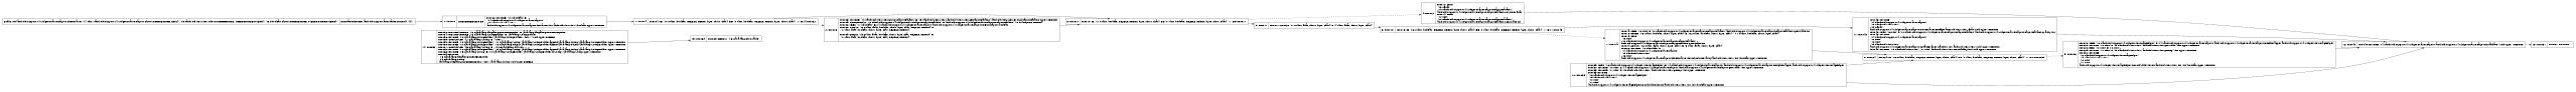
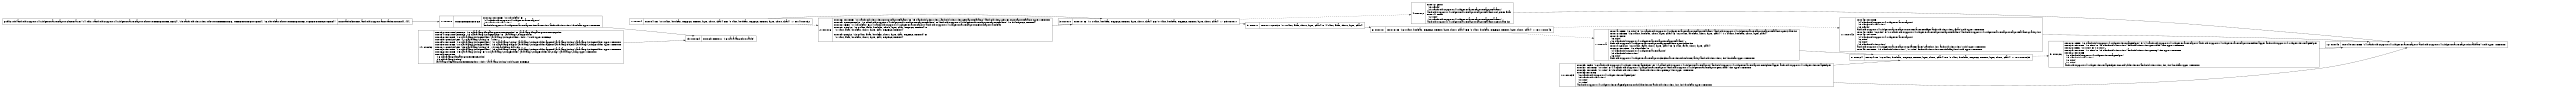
  digraph {
    rankdir=LR
    node [shape=record]
    n1 [label="{0\:\ 0x0000|MTH_ENTER_BLOCK\l|0x0000: INVOKE  (r0 I:boolean) = \l  (r4 I:android.support.v4.widget.DrawerLayout)\l  (r5 I:android.view.View)\l android.support.v4.widget.DrawerLayout.isDrawerView(android.view.View):boolean type: VIRTUAL \l}"]
    n2 [label="{1\:\ 0x0004|0x0004: IF  (r0 I:?[int, boolean, OBJECT, ARRAY, byte, short, char]) == (0 ?[int, boolean, OBJECT, ARRAY, byte, short, char])  \-\> B:14:0x0052 \l}"]
    n3 [label="{2\:\ 0x0006|0x0006: INVOKE  (r0 I:android.view.ViewGroup$LayoutParams) = (r5 I:android.view.View) android.view.View.getLayoutParams():android.view.ViewGroup$LayoutParams type: VIRTUAL \l0x000a: CHECK_CAST  (r0 I:android.support.v4.widget.DrawerLayout$LayoutParams) = (android.support.v4.widget.DrawerLayout$LayoutParams) (r0 I:?[OBJECT, ARRAY]) \l0x000c: IGET  (r1 I:boolean) = (r4 I:android.support.v4.widget.DrawerLayout) android.support.v4.widget.DrawerLayout.mFirstLayout boolean \l0x000e: CONST  (r2 I:?[int, float, boolean, short, byte, char, OBJECT, ARRAY]) = \l  (0 ?[int, float, boolean, short, byte, char, OBJECT, ARRAY])\l \l0x000f: CONST  (r3 I:?[int, float, boolean, short, byte, char, OBJECT, ARRAY]) = \l  (0 ?[int, float, boolean, short, byte, char, OBJECT, ARRAY])\l \l}"]
    n4 [label="{3\:\ 0x0010|0x0010: IF  (r1 I:?[int, boolean, OBJECT, ARRAY, byte, short, char]) == (0 ?[int, boolean, OBJECT, ARRAY, byte, short, char])  \-\> B:5:0x0017 \l}"]
    n5 [label="{14\:\ 0x0052|0x0052: NEW_INSTANCE  (r6 I:java.lang.IllegalArgumentException) =  java.lang.IllegalArgumentException \l0x0054: NEW_INSTANCE  (r0 I:java.lang.StringBuilder) =  java.lang.StringBuilder \l0x0056: INVOKE  (r0 I:java.lang.StringBuilder) java.lang.StringBuilder.\<init\>():void type: DIRECT \l0x0059: CONST_STR  (r1 I:java.lang.String) =  \"View \" \l0x005b: INVOKE  (r0 I:java.lang.StringBuilder), (r1 I:java.lang.String) java.lang.StringBuilder.append(java.lang.String):java.lang.StringBuilder type: VIRTUAL \l0x005e: INVOKE  (r0 I:java.lang.StringBuilder), (r5 I:java.lang.Object) java.lang.StringBuilder.append(java.lang.Object):java.lang.StringBuilder type: VIRTUAL \l0x0061: CONST_STR  (r5 I:java.lang.String) =  \" is not a sliding drawer\" \l0x0063: INVOKE  (r0 I:java.lang.StringBuilder), (r5 I:java.lang.String) java.lang.StringBuilder.append(java.lang.String):java.lang.StringBuilder type: VIRTUAL \l0x0066: INVOKE  (r5 I:java.lang.String) = (r0 I:java.lang.StringBuilder) java.lang.StringBuilder.toString():java.lang.String type: VIRTUAL \l0x006a: INVOKE  \l  (r6 I:java.lang.IllegalArgumentException)\l  (r5 I:java.lang.String)\l java.lang.IllegalArgumentException.\<init\>(java.lang.String):void type: DIRECT \l}"]
    n6 [label="{15\:\ 0x006d|0x006d: THROW  (r6 I:java.lang.Throwable) \l}"]
    n7 [label="{4\:\ 0x0012|0x0012: IPUT  \l  (r3 I:float)\l  (r0 I:android.support.v4.widget.DrawerLayout$LayoutParams)\l android.support.v4.widget.DrawerLayout.LayoutParams.onScreen float \l0x0014: IPUT  \l  (r2 I:int)\l  (r0 I:android.support.v4.widget.DrawerLayout$LayoutParams)\l android.support.v4.widget.DrawerLayout.LayoutParams.openState int \l}"]
    n8 [label="{5\:\ 0x0017|0x0017: CONST  (r1 I:?[int, float, short, byte, char]) = (4 ?[int, float, short, byte, char]) \l}"]
    n9 [label="{12\:\ 0x004e|0x004e: INVOKE  (r4 I:android.support.v4.widget.DrawerLayout) android.support.v4.widget.DrawerLayout.invalidate():void type: VIRTUAL \l}"]
    n10 [label="{6\:\ 0x0018|0x0018: IF  (r6 I:?[int, boolean, OBJECT, ARRAY, byte, short, char]) == (0 ?[int, boolean, OBJECT, ARRAY, byte, short, char])  \-\> B:11:0x0043 \l}"]
-   n11 [label="{13\:\ 0x0051|0x0051: RETURN   \l}"]
    n12 [label="{7\:\ 0x001a|0x001a: IGET  (r6 I:int) = (r0 I:android.support.v4.widget.DrawerLayout$LayoutParams) android.support.v4.widget.DrawerLayout.LayoutParams.openState int \l0x001c: ARITH  (r6 I:?[int, boolean, short, byte, char]) = (r6 I:?[int, boolean, short, byte, char]) \| (r1 I:?[int, boolean, short, byte, char]) \l0x001d: IPUT  \l  (r6 I:int)\l  (r0 I:android.support.v4.widget.DrawerLayout$LayoutParams)\l android.support.v4.widget.DrawerLayout.LayoutParams.openState int \l0x001f: CONST  (r6 I:?[int, float, short, byte, char]) = (3 ?[int, float, short, byte, char]) \l0x0020: INVOKE  (r6 I:boolean) = \l  (r4 I:android.support.v4.widget.DrawerLayout)\l  (r5 I:android.view.View)\l  (r6 I:int)\l android.support.v4.widget.DrawerLayout.checkDrawerViewAbsoluteGravity(android.view.View, int):boolean type: VIRTUAL \l}"]
    n13 [label="{11\:\ 0x0043|0x0043: INVOKE  \l  (r4 I:android.support.v4.widget.DrawerLayout)\l  (r5 I:android.view.View)\l  (r3 I:float)\l android.support.v4.widget.DrawerLayout.moveDrawerToOffset(android.view.View, float):void type: VIRTUAL \l0x0046: IGET  (r6 I:int) = (r0 I:android.support.v4.widget.DrawerLayout$LayoutParams) android.support.v4.widget.DrawerLayout.LayoutParams.gravity int \l0x0048: INVOKE  \l  (r4 I:android.support.v4.widget.DrawerLayout)\l  (r6 I:int)\l  (r2 I:int)\l  (r5 I:android.view.View)\l android.support.v4.widget.DrawerLayout.updateDrawerState(int, int, android.view.View):void type: VIRTUAL \l0x004b: INVOKE  (r5 I:android.view.View), (r1 I:int) android.view.View.setVisibility(int):void type: VIRTUAL \l}"]
    n14 [label="{8\:\ 0x0024|0x0024: IF  (r6 I:?[int, boolean, OBJECT, ARRAY, byte, short, char]) == (0 ?[int, boolean, OBJECT, ARRAY, byte, short, char])  \-\> B:10:0x0035 \l}"]
    n15 [label="{9\:\ 0x0026|0x0026: IGET  (r6 I:android.support.v4.widget.ViewDragHelper) = (r4 I:android.support.v4.widget.DrawerLayout) android.support.v4.widget.DrawerLayout.mLeftDragger android.support.v4.widget.ViewDragHelper \l0x0028: INVOKE  (r0 I:int) = (r5 I:android.view.View) android.view.View.getWidth():int type: VIRTUAL \l0x002c: NEG  (r0 I:int) = (r0 I:int) \l0x002d: INVOKE  (r1 I:int) = (r5 I:android.view.View) android.view.View.getTop():int type: VIRTUAL \l0x0031: INVOKE  \l  (r6 I:android.support.v4.widget.ViewDragHelper)\l  (r5 I:android.view.View)\l  (r0 I:int)\l  (r1 I:int)\l android.support.v4.widget.ViewDragHelper.smoothSlideViewTo(android.view.View, int, int):boolean type: VIRTUAL \l}"]
    n16 [label="{10\:\ 0x0035|0x0035: IGET  (r6 I:android.support.v4.widget.ViewDragHelper) = (r4 I:android.support.v4.widget.DrawerLayout) android.support.v4.widget.DrawerLayout.mRightDragger android.support.v4.widget.ViewDragHelper \l0x0037: INVOKE  (r0 I:int) = (r4 I:android.support.v4.widget.DrawerLayout) android.support.v4.widget.DrawerLayout.getWidth():int type: VIRTUAL \l0x003b: INVOKE  (r1 I:int) = (r5 I:android.view.View) android.view.View.getTop():int type: VIRTUAL \l0x003f: INVOKE  \l  (r6 I:android.support.v4.widget.ViewDragHelper)\l  (r5 I:android.view.View)\l  (r0 I:int)\l  (r1 I:int)\l android.support.v4.widget.ViewDragHelper.smoothSlideViewTo(android.view.View, int, int):boolean type: VIRTUAL \l}"]
    n17 [label="{public void android.support.v4.widget.DrawerLayout.closeDrawer((r4 'this' I:android.support.v4.widget.DrawerLayout A[IMMUTABLE_TYPE, THIS]), (r5 I:android.view.View A[IMMUTABLE_TYPE, METHOD_ARGUMENT]), (r6 I:boolean A[IMMUTABLE_TYPE, METHOD_ARGUMENT]))  | Annotation[BUILD, android.support.annotation.NonNull, \{\}], \l}"]
-   n1 -> n2
+   n1 -> n6
    n2 -> n3 [style=dashed]
    n2 -> n4
    n3 -> n4
    n4 -> n7 [style=dashed]
    n4 -> n8
    n5 -> n6
    n7 -> n9
    n8 -> n10
-   n9 -> n11
    n10 -> n12 [style=dashed]
-   n10 -> n13
+   n10 -> n13 [style=dashed]
    n12 -> n14
    n13 -> n9
    n14 -> n15 [style=dashed]
    n15 -> n9
    n16 -> n9
    n16 -> n14
    n17 -> n1
  }
